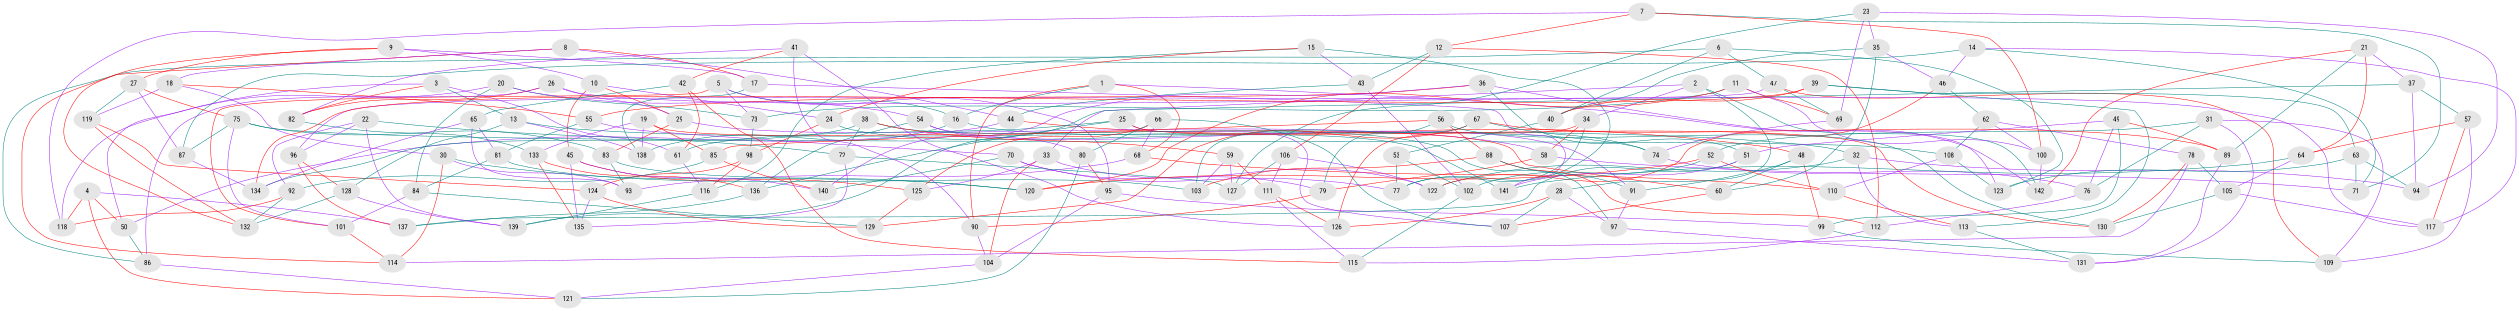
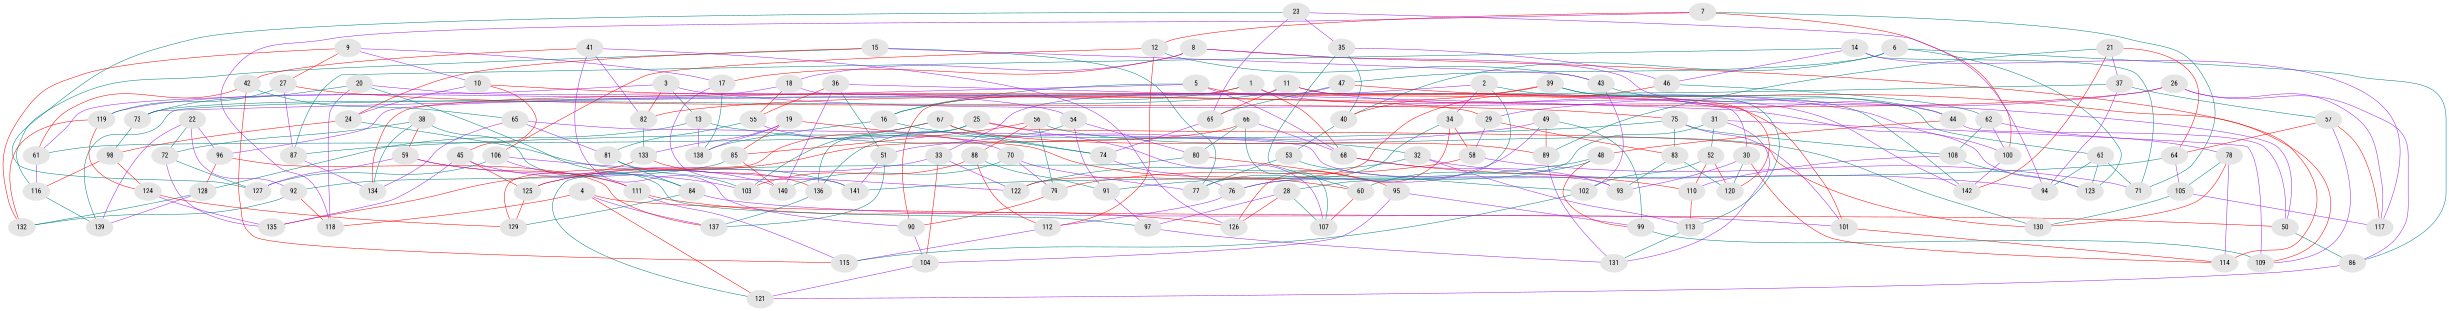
  graph {
    fontname="Roboto Condensed"
    node [color=gray90 fontname="Roboto Condensed" style=filled]
    edge [color=purple fontname="Roboto Condensed"]
    1
    16
    68
    90
    142
    138
    74
    93
    110
    104
    2
    28
    33
    34
    107
    97
    126
    122
    125
    77
    58
    3
    13
    50
    61
    82
    32
    128
    86
    116
    133
    4
    118
    121
    137
    5
    73
    95
    101
    98
    99
    114
    6
    40
    47
    123
    53
    69
    96
    109
    7
    12
    71
    100
    43
    106
    112
    8
    17
    18
    44
    141
    30
    55
    119
    48
    9
    10
    27
    132
    24
    29
    45
    87
    75
    83
    140
    135
    11
    120
    102
    127
    111
    115
    94
    113
    139
    14
    46
    117
    62
    134
    15
    76
    70
    81
    124
    19
    60
    85
    92
    136
    20
    54
    84
    91
    80
    129
    21
    37
    64
    89
    57
    105
    131
    22
    72
    23
    35
    25
    130
    26
    108
    79
    31
    52
    36
    51
    38
    59
    103
    39
    63
    41
    42
    65
    78
    49
    56
    88
    66
    67
    1 -- 16 [color=teal]
    1 -- 68 [color=red]
    1 -- 90 [color=red]
    1 -- 142
    16 -- 138 [color=teal]
    16 -- 74 [color=teal]
    68 -- 93
    68 -- 110 [color=red]
    90 -- 104
    74 -- 76
    110 -- 113 [color=red]
    104 -- 121
    2 -- 142 [color=teal]
    2 -- 28 [color=teal]
    2 -- 33
    2 -- 34
    28 -- 107 [color=teal]
    28 -- 97
    28 -- 126 [color=red]
    33 -- 104 [color=red]
    33 -- 122
    33 -- 125
    34 -- 126 [color=red]
    34 -- 77 [color=teal]
    34 -- 58 [color=red]
    97 -- 131
    125 -- 129 [color=red]
    58 -- 71
    58 -- 79 [color=red]
    3 -- 13 [color=teal]
    3 -- 50
    3 -- 61
    3 -- 82 [color=red]
    13 -- 138
    13 -- 32 [color=teal]
    13 -- 128 [color=teal]
    50 -- 86 [color=teal]
    61 -- 116
    82 -- 133 [color=teal]
    32 -- 122 [color=teal]
    32 -- 94
    32 -- 113
    128 -- 132 [color=teal]
    128 -- 139
    86 -- 121
    116 -- 139 [color=teal]
    133 -- 135 [color=red]
    133 -- 136 [color=red]
    4 -- 50 [color=red]
    4 -- 118 [color=red]
    4 -- 121 [color=red]
    4 -- 137
    5 -- 16 [color=teal]
    5 -- 73
-   5 -- 95
+   5 -- 68
    5 -- 101 [color=red]
    73 -- 98 [color=teal]
    95 -- 104
    95 -- 99
    101 -- 114 [color=red]
    98 -- 116 [color=red]
    98 -- 124 [color=red]
    99 -- 109 [color=teal]
    6 -- 86 [color=teal]
    6 -- 40 [color=teal]
    6 -- 47 [color=teal]
    6 -- 123 [color=teal]
    40 -- 53 [color=teal]
    47 -- 69 [color=teal]
    47 -- 96
    47 -- 109 [color=red]
    53 -- 77 [color=teal]
    53 -- 102 [color=teal]
    69 -- 74
    96 -- 128 [color=red]
    96 -- 137 [color=red]
    7 -- 118
    7 -- 12 [color=red]
    7 -- 71 [color=teal]
    7 -- 100 [color=red]
    12 -- 43 [color=teal]
    12 -- 106 [color=red]
    12 -- 112 [color=red]
    100 -- 142
    43 -- 44 [color=teal]
    43 -- 102
    106 -- 122
    106 -- 127 [color=teal]
    106 -- 111
    112 -- 115
    8 -- 114 [color=red]
    8 -- 17 [color=red]
    8 -- 18
    8 -- 44
    17 -- 138 [color=teal]
    17 -- 141
    18 -- 30
    18 -- 55 [color=red]
    18 -- 119
    44 -- 50
    44 -- 48 [color=red]
    30 -- 93
    30 -- 114 [color=red]
    30 -- 120 [color=teal]
    55 -- 70
    55 -- 81 [color=teal]
    119 -- 132 [color=red]
    119 -- 124 [color=red]
    48 -- 99 [color=red]
    48 -- 60 [color=teal]
    48 -- 91 [color=teal]
    9 -- 17
    9 -- 10
    9 -- 27 [color=red]
    9 -- 132 [color=red]
    10 -- 24
    10 -- 29 [color=red]
    10 -- 45 [color=red]
    27 -- 119 [color=teal]
    27 -- 87
    27 -- 75 [color=red]
    24 -- 98 [color=red]
    24 -- 141 [color=teal]
    29 -- 58
    29 -- 83 [color=red]
    45 -- 125 [color=red]
    45 -- 140
    45 -- 135
    87 -- 134
    75 -- 101
    75 -- 87 [color=teal]
    75 -- 83 [color=teal]
    75 -- 108 [color=teal]
    83 -- 93 [color=teal]
    83 -- 120 [color=teal]
    11 -- 73 [color=teal]
    11 -- 69 [color=red]
    11 -- 100
    11 -- 120 [color=red]
    102 -- 115 [color=teal]
    111 -- 126 [color=red]
    111 -- 115
    113 -- 131 [color=teal]
    14 -- 71 [color=teal]
    14 -- 87 [color=teal]
    14 -- 46
    14 -- 117
    46 -- 122 [color=red]
    46 -- 62 [color=teal]
    62 -- 100
    62 -- 108 [color=teal]
    62 -- 78
    15 -- 77 [color=teal]
    15 -- 116 [color=teal]
    15 -- 43
    15 -- 24 [color=red]
    76 -- 112
    70 -- 77
    70 -- 140 [color=teal]
    70 -- 79
    81 -- 84 [color=teal]
    81 -- 103 [color=teal]
    124 -- 135
    124 -- 129 [color=red]
    19 -- 138
    19 -- 133
    19 -- 60 [color=red]
    19 -- 85 [color=red]
    60 -- 107 [color=red]
    85 -- 140 [color=red]
    85 -- 92 [color=teal]
    92 -- 118 [color=red]
    92 -- 132 [color=teal]
    136 -- 137 [color=teal]
    20 -- 118
    20 -- 73 [color=teal]
    20 -- 54
    20 -- 84 [color=teal]
    54 -- 136 [color=teal]
    54 -- 91
    54 -- 80
    84 -- 101
    84 -- 129 [color=teal]
    91 -- 97
    80 -- 121 [color=teal]
    80 -- 95 [color=red]
    21 -- 142 [color=red]
    21 -- 37
    21 -- 64 [color=red]
    21 -- 89 [color=teal]
    37 -- 94
    37 -- 139 [color=teal]
    37 -- 57 [color=teal]
    64 -- 141 [color=teal]
    64 -- 105
    89 -- 131
    57 -- 109
    57 -- 117 [color=red]
    57 -- 64 [color=red]
    105 -- 117
    105 -- 130 [color=teal]
    22 -- 96
    22 -- 139
    22 -- 92
    22 -- 72 [color=teal]
    72 -- 135
    72 -- 127 [color=teal]
    23 -- 69
    23 -- 127 [color=teal]
    23 -- 94
    23 -- 35
    35 -- 40 [color=teal]
    35 -- 46
    35 -- 60 [color=teal]
    25 -- 107
    25 -- 61 [color=teal]
    25 -- 136 [color=teal]
    25 -- 130 [color=red]
    26 -- 82 [color=red]
    26 -- 86
    26 -- 29
    26 -- 117
    108 -- 110
    108 -- 123 [color=teal]
    79 -- 90 [color=red]
    31 -- 109
    31 -- 76 [color=teal]
    31 -- 131
    31 -- 52 [color=teal]
    52 -- 110 [color=red]
    52 -- 120 [color=red]
    52 -- 102 [color=teal]
    36 -- 123
    36 -- 55 [color=red]
    36 -- 140
    36 -- 51 [color=teal]
    51 -- 137 [color=teal]
    51 -- 141
    38 -- 97 [color=teal]
    38 -- 134 [color=teal]
    38 -- 72 [color=teal]
    38 -- 59 [color=red]
    59 -- 127
    59 -- 111 [color=red]
    59 -- 103
    39 -- 40 [color=red]
    39 -- 113 [color=teal]
    39 -- 134 [color=red]
    39 -- 63 [color=teal]
    63 -- 123 [color=teal]
    63 -- 71 [color=teal]
    63 -- 94 [color=teal]
    41 -- 90
    41 -- 126
    41 -- 82
    41 -- 42 [color=red]
    42 -- 61 [color=red]
    42 -- 115 [color=red]
    42 -- 65 [color=teal]
    65 -- 93
    65 -- 134
    65 -- 81
    78 -- 114
    78 -- 105 [color=teal]
    78 -- 130 [color=red]
    49 -- 99 [color=teal]
    49 -- 76
    49 -- 89 [color=red]
    49 -- 51
    56 -- 85 [color=red]
    56 -- 130 [color=teal]
    56 -- 79 [color=teal]
    56 -- 88 [color=red]
    88 -- 112 [color=red]
    88 -- 91 [color=teal]
    88 -- 103 [color=red]
    66 -- 68
    66 -- 107 [color=teal]
    66 -- 125 [color=red]
    66 -- 80 [color=teal]
    67 -- 74 [color=teal]
    67 -- 129 [color=red]
    67 -- 89 [color=red]
    67 -- 103 [color=teal]
  }
